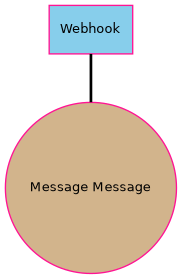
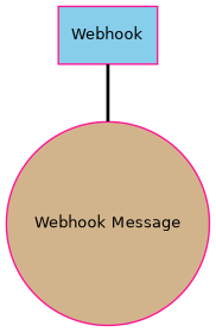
  digraph {
    fontname=helvetica
    fontsize=10
    node [fontname=helvetica fontsize=10 style=filled color=deeppink]
    n1 [fillcolor=skyblue label=Webhook shape=box]
-   n2 [fillcolor=tan label="Message Message" shape=circle]
+   n2 [fillcolor=tan label="Webhook Message" shape=circle]
    n1 -> n2 [arrowhead=none fontname=helvetica fontsize=10 style=bold]
  }
